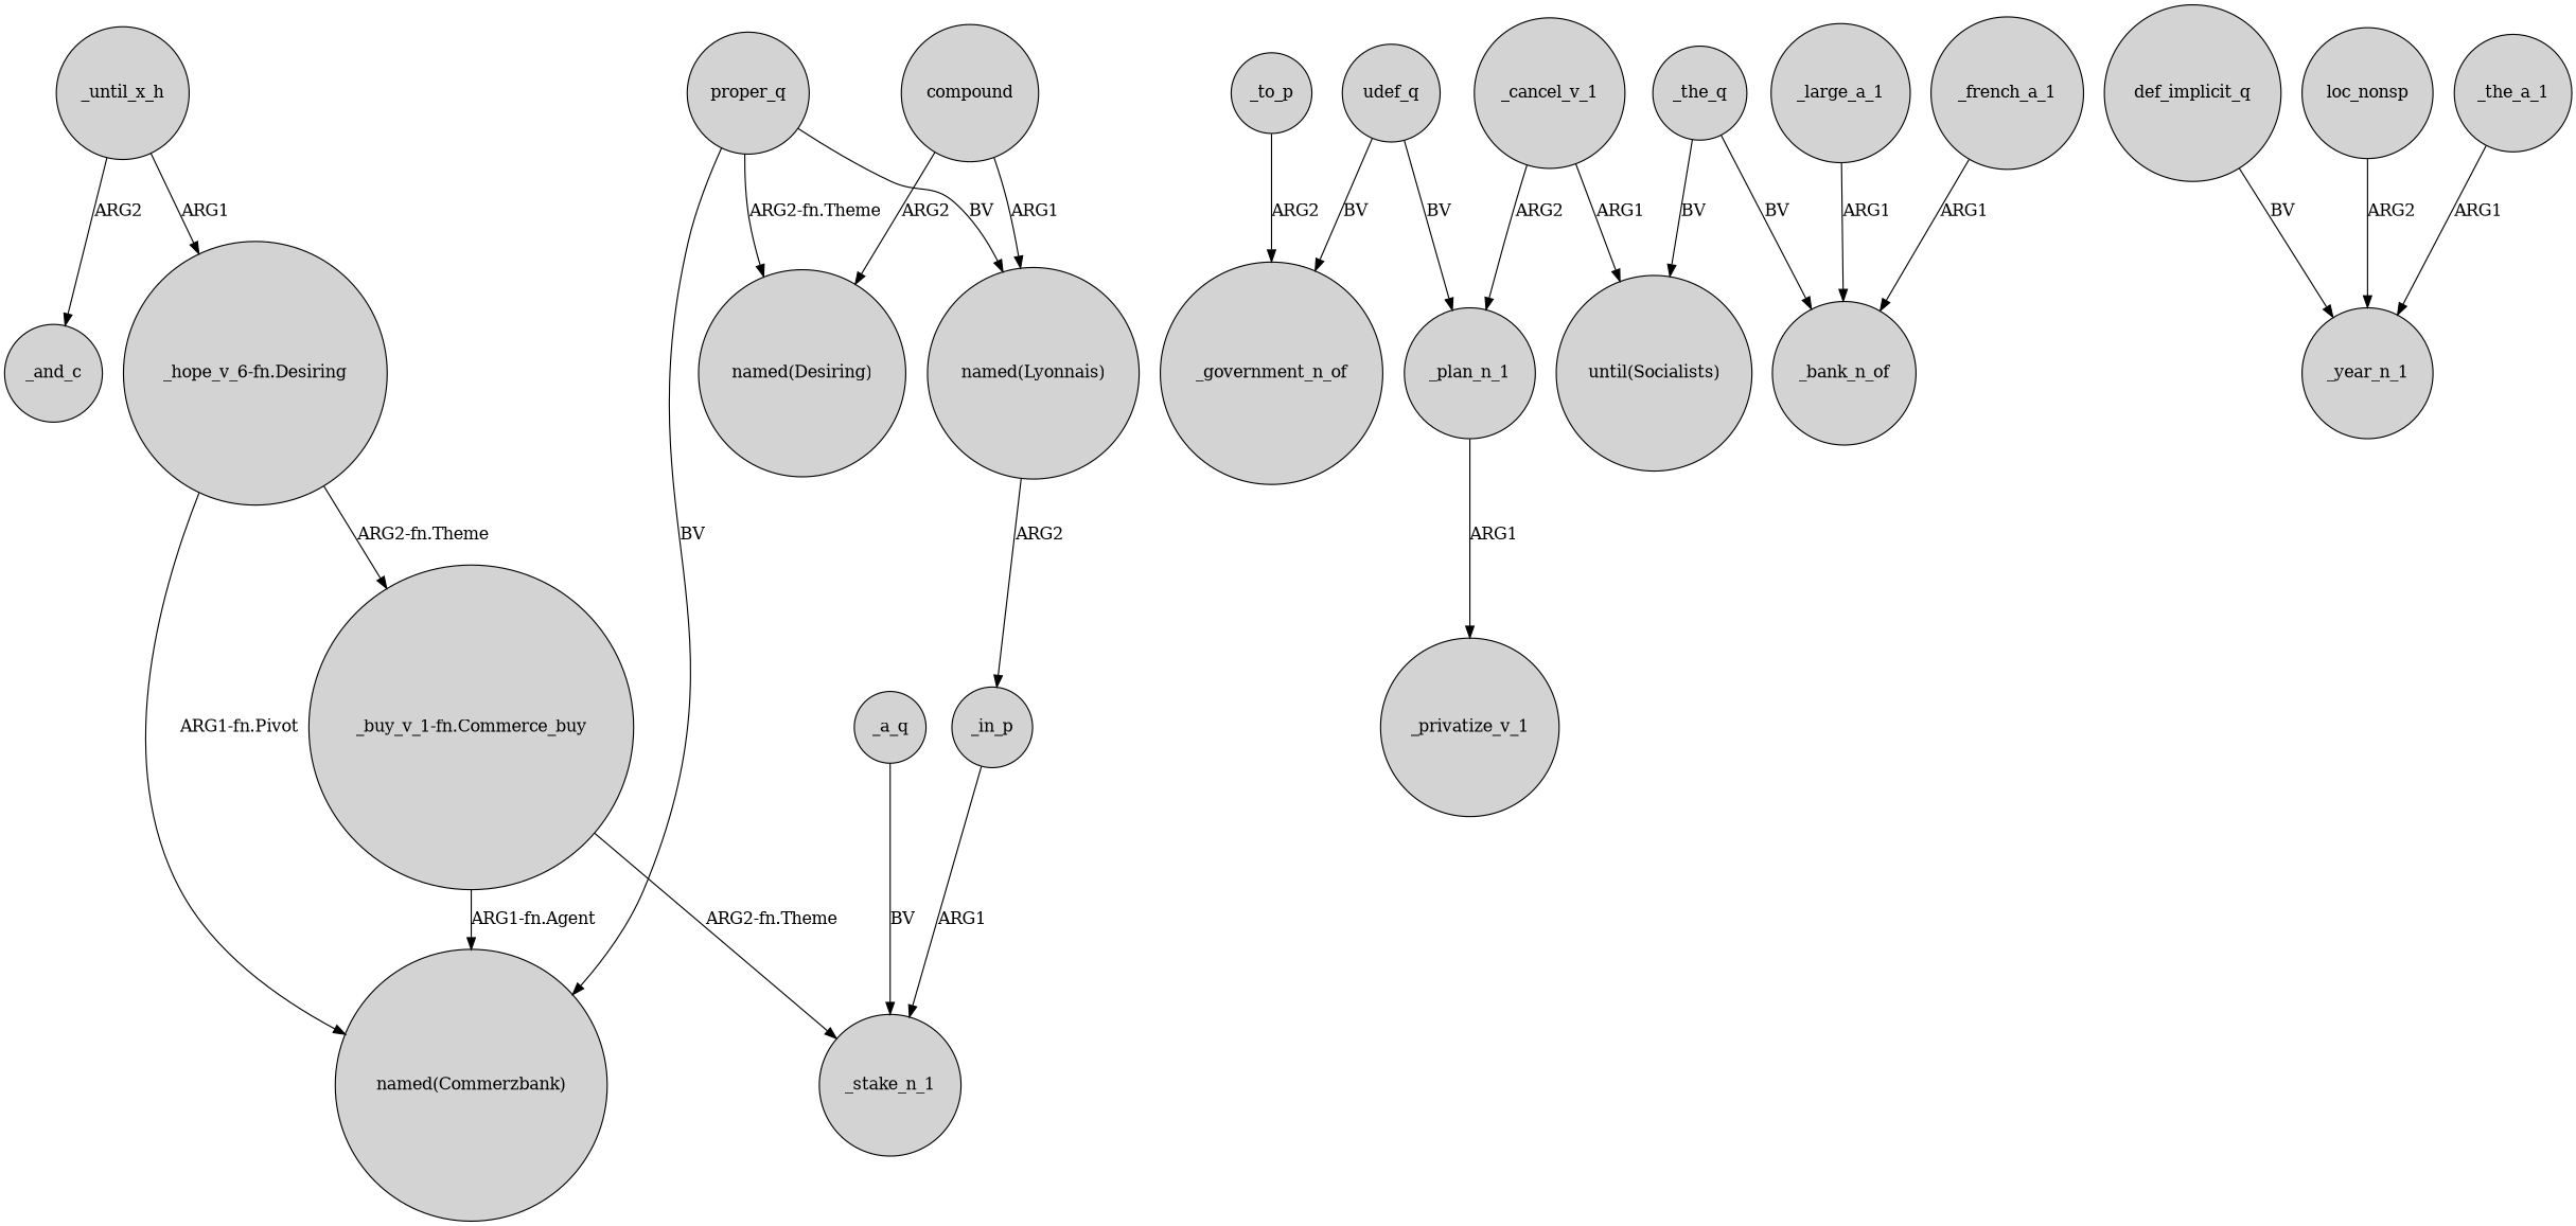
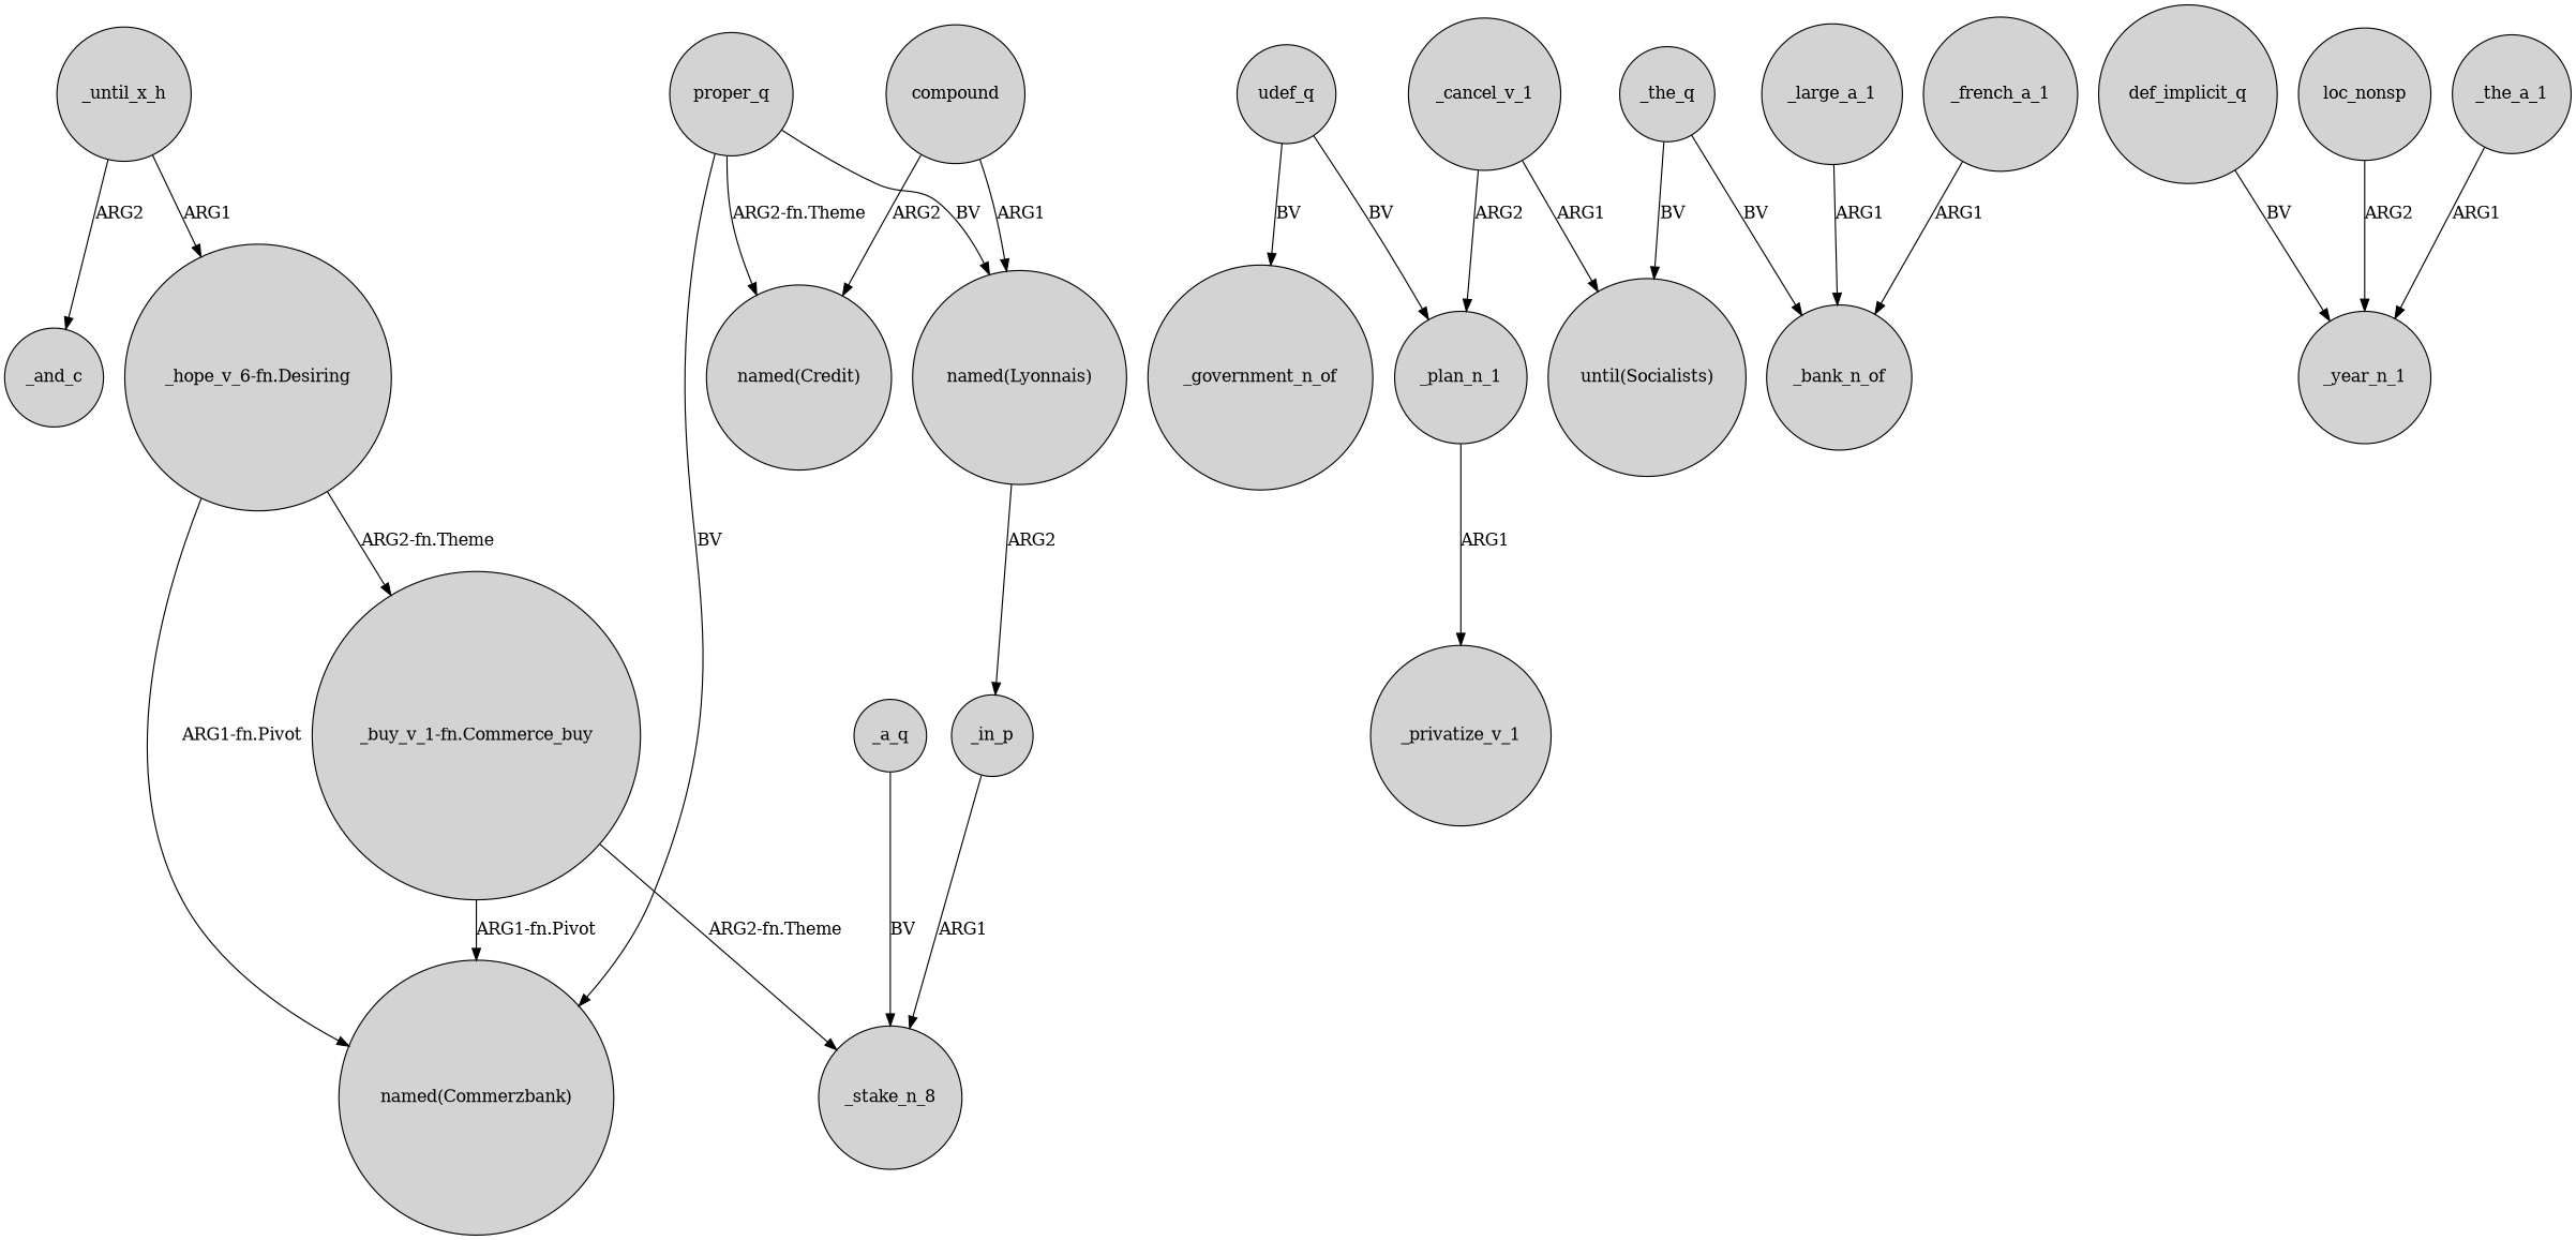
  digraph {
    node [shape=circle style=filled]
    _a_q
-   _stake_n_1
+   _stake_n_1 [label=_stake_n_8]
    "_buy_v_1-fn.Commerce_buy"
    "named(Commerzbank)"
-   _to_p
    _government_n_of
    n7 [label="until(Socialists)"]
    n8 [label="_hope_v_6-fn.Desiring"]
    def_implicit_q
    _year_n_1
    udef_q
    _plan_n_1
    _privatize_v_1
    _the_q
    _bank_n_of
    _until_x_h
    _and_c
    proper_q
-   "named(Credit)" [label="named(Desiring)"]
+   "named(Credit)"
    "named(Lyonnais)"
    _in_p
    _large_a_1
    compound
    _cancel_v_1
    loc_nonsp
    n26 [label=_the_a_1]
    _french_a_1
    _a_q -> _stake_n_1 [label=BV]
    "_buy_v_1-fn.Commerce_buy" -> _stake_n_1 [label="ARG2-fn.Theme"]
-   "_buy_v_1-fn.Commerce_buy" -> "named(Commerzbank)" [label="ARG1-fn.Agent"]
-   _to_p -> _government_n_of [label=ARG2]
+   "_buy_v_1-fn.Commerce_buy" -> "named(Commerzbank)" [label="ARG1-fn.Pivot"]
    n8 -> "_buy_v_1-fn.Commerce_buy" [label="ARG2-fn.Theme"]
    n8 -> "named(Commerzbank)" [label="ARG1-fn.Pivot"]
    def_implicit_q -> _year_n_1 [label=BV]
    udef_q -> _government_n_of [label=BV]
    udef_q -> _plan_n_1 [label=BV]
    _plan_n_1 -> _privatize_v_1 [label=ARG1]
    _the_q -> n7 [label=BV]
    _the_q -> _bank_n_of [label=BV]
    _until_x_h -> n8 [label=ARG1]
    _until_x_h -> _and_c [label=ARG2]
    proper_q -> "named(Commerzbank)" [label=BV]
    proper_q -> "named(Credit)" [label="ARG2-fn.Theme"]
    proper_q -> "named(Lyonnais)" [label=BV]
    "named(Lyonnais)" -> _in_p [label=ARG2]
    _in_p -> _stake_n_1 [label=ARG1]
    _large_a_1 -> _bank_n_of [label=ARG1]
    compound -> "named(Credit)" [label=ARG2]
    compound -> "named(Lyonnais)" [label=ARG1]
    _cancel_v_1 -> n7 [label=ARG1]
    _cancel_v_1 -> _plan_n_1 [label=ARG2]
    loc_nonsp -> _year_n_1 [label=ARG2]
    n26 -> _year_n_1 [label=ARG1]
    _french_a_1 -> _bank_n_of [label=ARG1]
  }
